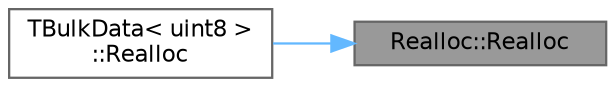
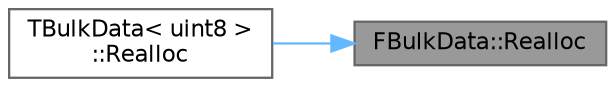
  digraph {
    rankdir=RL
    node [fontname=Helvetica fontsize=10 shape=box style=filled]
-   n1 [color=gray40 fillcolor=grey60 fontcolor=black height=0.2 label="Realloc::Realloc" width=0.4]
+   n1 [color=gray40 fillcolor=grey60 fontcolor=black height=0.2 label="FBulkData::Realloc" width=0.4]
    n2 [color=grey40 fillcolor=white height=0.2 label="TBulkData\< uint8 \>\l::Realloc" width=0.4]
    n1 -> n2 [color=steelblue1 dir=back fontname=Helvetica fontsize=10 labelfontname=Helvetica labelfontsize=10 style=solid]
  }
